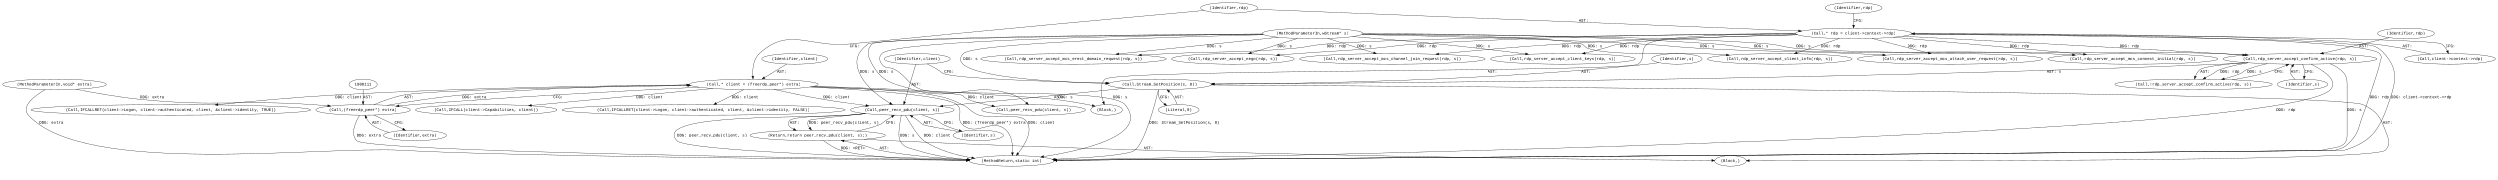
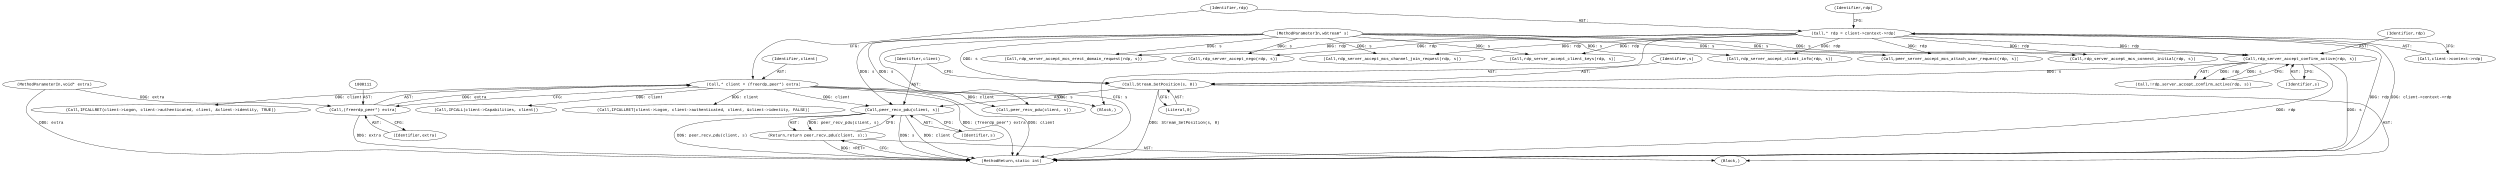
  digraph {
    fontname="Liberation Mono"
    node [fontname="Liberation Mono"]
    edge [fontname="Liberation Mono"]
    n1 [label="(Call,peer_recv_pdu(client, s))"]
    n2 [label="(Return,return peer_recv_pdu(client, s);)"]
    n3 [label="(MethodReturn,static int)"]
    n4 [label="(Identifier,s)"]
    n5 [label="(Block,)"]
    n6 [label="(Call,* client = (freerdp_peer*) extra)"]
    n7 [label="(Call,(freerdp_peer*) extra)"]
    n8 [label="(Block,)"]
    n9 [label="(Call,IFCALL(client->Capabilities, client))"]
    n10 [label="(Call,peer_recv_pdu(client, s))"]
    n11 [label="(Call,IFCALLRET(client->Logon, client->authenticated, client, &client->identity, FALSE))"]
    n12 [label="(Call,IFCALLRET(client->Logon, client->authenticated, client, &client->identity, TRUE))"]
    n13 [label="(Identifier,extra)"]
    n14 [label="(MethodParameterIn,void* extra)"]
    n15 [label="(Call,Stream_SetPosition(s, 0))"]
    n16 [label="(Literal,0)"]
    n17 [label="(Call,rdp_server_accept_confirm_active(rdp, s))"]
    n18 [label="(Identifier,s)"]
    n19 [label="(Call,!rdp_server_accept_confirm_active(rdp, s))"]
    n20 [label="(Call,* rdp = client->context->rdp)"]
-   n21 [label="(Call,rdp_server_accept_mcs_attach_user_request(rdp, s))"]
+   n21 [label="(Call,peer_server_accept_mcs_attach_user_request(rdp, s))"]
    n22 [label="(Call,rdp_server_accept_nego(rdp, s))"]
    n23 [label="(Call,rdp_server_accept_client_info(rdp, s))"]
    n24 [label="(Call,rdp_server_accept_mcs_channel_join_request(rdp, s))"]
    n25 [label="(Call,client->context->rdp)"]
    n26 [label="(Call,rdp_server_accept_client_keys(rdp, s))"]
    n27 [label="(Call,rdp_server_accept_mcs_connect_initial(rdp, s))"]
    n28 [label="(Call,rdp_server_accept_mcs_erect_domain_request(rdp, s))"]
    n29 [label="(MethodParameterIn,wStream* s)"]
    n30 [label="(Identifier,rdp)"]
    n31 [label="(Identifier,rdp)"]
    n32 [label="(Identifier,client)"]
    n33 [label="(Identifier,s)"]
    n34 [label="(Identifier,client)"]
    n35 [label="(Identifier,rdp)"]
    1000111
    n1 -> n2 [label="AST: "]
    n1 -> n2 [label="DDG: peer_recv_pdu(client, s)"]
    n1 -> n3 [label="DDG: s"]
    n1 -> n3 [label="DDG: client"]
    n1 -> n3 [label="DDG: peer_recv_pdu(client, s)"]
    n1 -> n4 [label="CFG: "]
    n2 -> n1 [label="CFG: "]
    n2 -> n3 [label="DDG: <RET>"]
    n2 -> n5 [label="AST: "]
-   n3 -> n2 [label="AST: "]
+   n3 -> n2 [label="CFG: "]
    n4 -> n1 [label="AST: "]
    n6 -> n1 [label="DDG: client"]
    n6 -> n3 [label="DDG: (freerdp_peer*) extra"]
    n6 -> n3 [label="DDG: client"]
    n6 -> n7 [label="CFG: "]
    n6 -> n8 [label="AST: "]
    n6 -> n9 [label="DDG: client"]
    n6 -> n10 [label="DDG: client"]
    n6 -> n11 [label="DDG: client"]
    n6 -> n12 [label="DDG: client"]
    n7 -> n3 [label="DDG: extra"]
    n7 -> n6 [label="AST: "]
    n7 -> n6 [label="DDG: extra"]
    n7 -> n13 [label="CFG: "]
    n13 -> n7 [label="AST: "]
    n14 -> n3 [label="DDG: extra"]
    n14 -> n7 [label="DDG: extra"]
    n15 -> n1 [label="DDG: s"]
    n15 -> n3 [label="DDG: Stream_SetPosition(s, 0)"]
    n15 -> n5 [label="AST: "]
    n15 -> n16 [label="CFG: "]
    n16 -> n15 [label="AST: "]
    n17 -> n3 [label="DDG: s"]
    n17 -> n3 [label="DDG: rdp"]
-   n17 -> n15 [label="AST: s"]
+   n17 -> n15 [label="DDG: s"]
    n17 -> n18 [label="CFG: "]
    n17 -> n19 [label="AST: "]
    n17 -> n19 [label="DDG: rdp"]
    n17 -> n19 [label="DDG: s"]
    n18 -> n17 [label="AST: "]
    n19 -> n17 [label="CFG: "]
    n20 -> n3 [label="DDG: rdp"]
    n20 -> n3 [label="DDG: client->context->rdp"]
    n20 -> n8 [label="AST: "]
    n20 -> n17 [label="DDG: rdp"]
    n20 -> n21 [label="DDG: rdp"]
    n20 -> n22 [label="DDG: rdp"]
    n20 -> n23 [label="DDG: rdp"]
    n20 -> n24 [label="DDG: rdp"]
    n20 -> n25 [label="CFG: "]
    n20 -> n26 [label="DDG: rdp"]
    n20 -> n27 [label="DDG: rdp"]
    n20 -> n28 [label="DDG: rdp"]
    n25 -> n20 [label="AST: "]
    n29 -> n1 [label="DDG: s"]
-   n29 -> n3 [label="DDG: s"]
+   n29 -> n3 [label="CFG: s"]
    n29 -> n10 [label="DDG: s"]
    n29 -> n15 [label="DDG: s"]
    n29 -> n17 [label="DDG: s"]
    n29 -> n21 [label="DDG: s"]
    n29 -> n22 [label="DDG: s"]
    n29 -> n23 [label="DDG: s"]
    n29 -> n24 [label="DDG: s"]
    n29 -> n26 [label="DDG: s"]
    n29 -> n27 [label="DDG: s"]
    n29 -> n28 [label="DDG: s"]
    n30 -> n6 [label="CFG: "]
    n30 -> n20 [label="AST: "]
    n31 -> n20 [label="CFG: "]
    n32 -> n1 [label="AST: "]
    n32 -> n15 [label="CFG: "]
    n33 -> n15 [label="AST: "]
    n34 -> n6 [label="AST: "]
    n35 -> n17 [label="AST: "]
    1000111 -> n7 [label="AST: "]
  }
